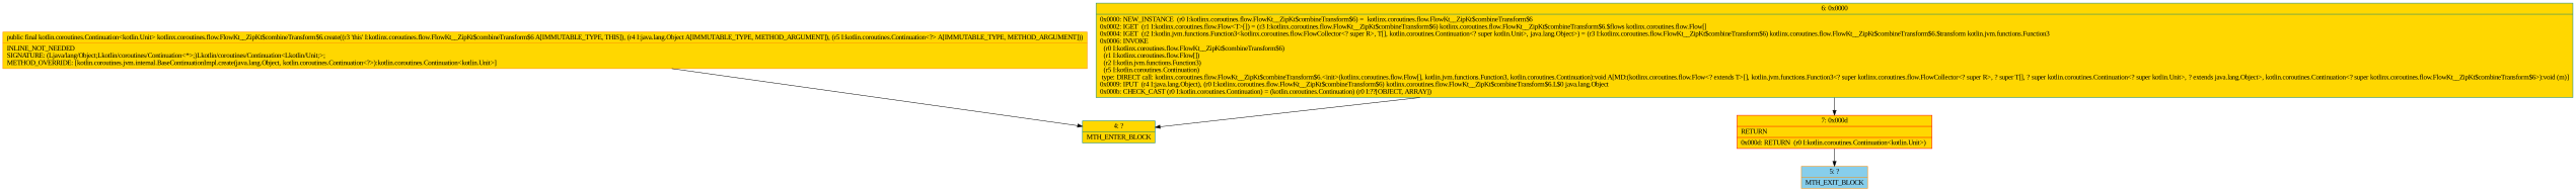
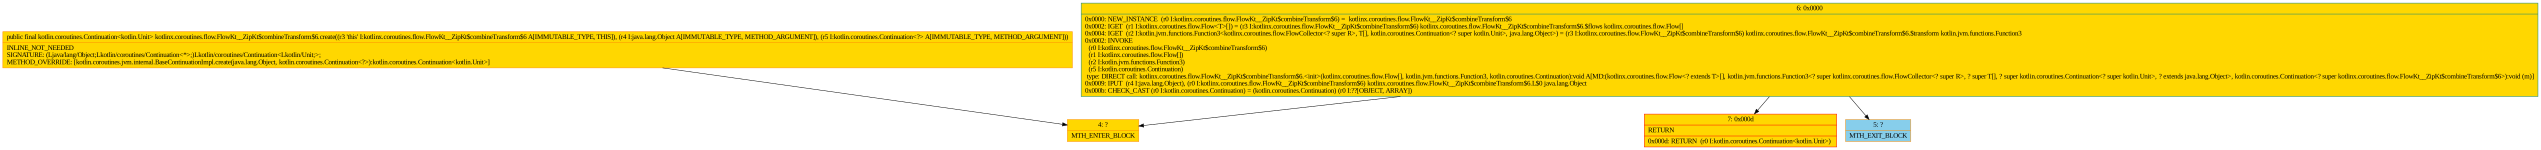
  digraph {
    fontname="Liberation Serif"
    node [color=teal fillcolor=gold fontname="Liberation Serif" shape=record style=filled]
    edge [fontname="Liberation Serif"]
-   n1 [label="{4\:\ ?|MTH_ENTER_BLOCK\l}"]
-   n2 [label="{6\:\ 0x0000|0x0000: NEW_INSTANCE  (r0 I:kotlinx.coroutines.flow.FlowKt__ZipKt$combineTransform$6) =  kotlinx.coroutines.flow.FlowKt__ZipKt$combineTransform$6 \l0x0002: IGET  (r1 I:kotlinx.coroutines.flow.Flow\<T\>[]) = (r3 I:kotlinx.coroutines.flow.FlowKt__ZipKt$combineTransform$6) kotlinx.coroutines.flow.FlowKt__ZipKt$combineTransform$6.$flows kotlinx.coroutines.flow.Flow[] \l0x0004: IGET  (r2 I:kotlin.jvm.functions.Function3\<kotlinx.coroutines.flow.FlowCollector\<? super R\>, T[], kotlin.coroutines.Continuation\<? super kotlin.Unit\>, java.lang.Object\>) = (r3 I:kotlinx.coroutines.flow.FlowKt__ZipKt$combineTransform$6) kotlinx.coroutines.flow.FlowKt__ZipKt$combineTransform$6.$transform kotlin.jvm.functions.Function3 \l0x0006: INVOKE  \l  (r0 I:kotlinx.coroutines.flow.FlowKt__ZipKt$combineTransform$6)\l  (r1 I:kotlinx.coroutines.flow.Flow[])\l  (r2 I:kotlin.jvm.functions.Function3)\l  (r5 I:kotlin.coroutines.Continuation)\l type: DIRECT call: kotlinx.coroutines.flow.FlowKt__ZipKt$combineTransform$6.\<init\>(kotlinx.coroutines.flow.Flow[], kotlin.jvm.functions.Function3, kotlin.coroutines.Continuation):void A[MD:(kotlinx.coroutines.flow.Flow\<? extends T\>[], kotlin.jvm.functions.Function3\<? super kotlinx.coroutines.flow.FlowCollector\<? super R\>, ? super T[], ? super kotlin.coroutines.Continuation\<? super kotlin.Unit\>, ? extends java.lang.Object\>, kotlin.coroutines.Continuation\<? super kotlinx.coroutines.flow.FlowKt__ZipKt$combineTransform$6\>):void (m)]\l0x0009: IPUT  (r4 I:java.lang.Object), (r0 I:kotlinx.coroutines.flow.FlowKt__ZipKt$combineTransform$6) kotlinx.coroutines.flow.FlowKt__ZipKt$combineTransform$6.L$0 java.lang.Object \l0x000b: CHECK_CAST (r0 I:kotlin.coroutines.Continuation) = (kotlin.coroutines.Continuation) (r0 I:??[OBJECT, ARRAY]) \l}"]
+   n1 [color=darkorange label="{4\:\ ?|MTH_ENTER_BLOCK\l}"]
+   n2 [label="{6\:\ 0x0000|0x0000: NEW_INSTANCE  (r0 I:kotlinx.coroutines.flow.FlowKt__ZipKt$combineTransform$6) =  kotlinx.coroutines.flow.FlowKt__ZipKt$combineTransform$6 \l0x0002: IGET  (r1 I:kotlinx.coroutines.flow.Flow\<T\>[]) = (r3 I:kotlinx.coroutines.flow.FlowKt__ZipKt$combineTransform$6) kotlinx.coroutines.flow.FlowKt__ZipKt$combineTransform$6.$flows kotlinx.coroutines.flow.Flow[] \l0x0004: IGET  (r2 I:kotlin.jvm.functions.Function3\<kotlinx.coroutines.flow.FlowCollector\<? super R\>, T[], kotlin.coroutines.Continuation\<? super kotlin.Unit\>, java.lang.Object\>) = (r3 I:kotlinx.coroutines.flow.FlowKt__ZipKt$combineTransform$6) kotlinx.coroutines.flow.FlowKt__ZipKt$combineTransform$6.$transform kotlin.jvm.functions.Function3 \l0x0002: INVOKE  \l  (r0 I:kotlinx.coroutines.flow.FlowKt__ZipKt$combineTransform$6)\l  (r1 I:kotlinx.coroutines.flow.Flow[])\l  (r2 I:kotlin.jvm.functions.Function3)\l  (r5 I:kotlin.coroutines.Continuation)\l type: DIRECT call: kotlinx.coroutines.flow.FlowKt__ZipKt$combineTransform$6.\<init\>(kotlinx.coroutines.flow.Flow[], kotlin.jvm.functions.Function3, kotlin.coroutines.Continuation):void A[MD:(kotlinx.coroutines.flow.Flow\<? extends T\>[], kotlin.jvm.functions.Function3\<? super kotlinx.coroutines.flow.FlowCollector\<? super R\>, ? super T[], ? super kotlin.coroutines.Continuation\<? super kotlin.Unit\>, ? extends java.lang.Object\>, kotlin.coroutines.Continuation\<? super kotlinx.coroutines.flow.FlowKt__ZipKt$combineTransform$6\>):void (m)]\l0x0009: IPUT  (r4 I:java.lang.Object), (r0 I:kotlinx.coroutines.flow.FlowKt__ZipKt$combineTransform$6) kotlinx.coroutines.flow.FlowKt__ZipKt$combineTransform$6.L$0 java.lang.Object \l0x000b: CHECK_CAST (r0 I:kotlin.coroutines.Continuation) = (kotlin.coroutines.Continuation) (r0 I:??[OBJECT, ARRAY]) \l}"]
    n3 [color=red label="{7\:\ 0x000d|RETURN\l|0x000d: RETURN  (r0 I:kotlin.coroutines.Continuation\<kotlin.Unit\>) \l}"]
    n4 [color=darkorange fillcolor=skyblue label="{5\:\ ?|MTH_EXIT_BLOCK\l}"]
    n5 [color=darkorange label="{public final kotlin.coroutines.Continuation\<kotlin.Unit\> kotlinx.coroutines.flow.FlowKt__ZipKt$combineTransform$6.create((r3 'this' I:kotlinx.coroutines.flow.FlowKt__ZipKt$combineTransform$6 A[IMMUTABLE_TYPE, THIS]), (r4 I:java.lang.Object A[IMMUTABLE_TYPE, METHOD_ARGUMENT]), (r5 I:kotlin.coroutines.Continuation\<?\> A[IMMUTABLE_TYPE, METHOD_ARGUMENT]))  | INLINE_NOT_NEEDED\lSIGNATURE: (Ljava\/lang\/Object;Lkotlin\/coroutines\/Continuation\<*\>;)Lkotlin\/coroutines\/Continuation\<Lkotlin\/Unit;\>;\lMETHOD_OVERRIDE: [kotlin.coroutines.jvm.internal.BaseContinuationImpl.create(java.lang.Object, kotlin.coroutines.Continuation\<?\>):kotlin.coroutines.Continuation\<kotlin.Unit\>]\l}"]
    n2 -> n1
    n2 -> n3
-   n3 -> n4
+   n2 -> n4
    n5 -> n1
  }
